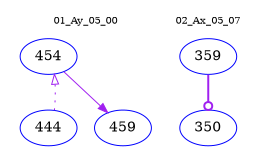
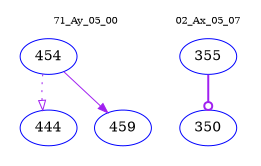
  digraph {
    node [color=blue]
    edge [color=purple]
    n1 [label=454]
    n2 [label=444]
    n3 [label=459]
-   n4 [label=359]
+   n4 [label=355]
    n5 [label=350]
    subgraph cluster_1 {
      color=white
      fontsize=10
-     label="01_Ay_05_00"
+     label="71_Ay_05_00"
      n1
      n2
      n3
    }
    subgraph cluster_2 {
      color=white
      fontsize=10
      label="02_Ax_05_07"
      n4
      n5
    }
-   n2 -> n1 [arrowhead=onormal style=dotted]
+   n1 -> n2 [arrowhead=onormal style=dotted]
    n1 -> n3 [arrowhead=normal style=solid]
    n4 -> n5 [arrowhead=odot style=bold]
  }
